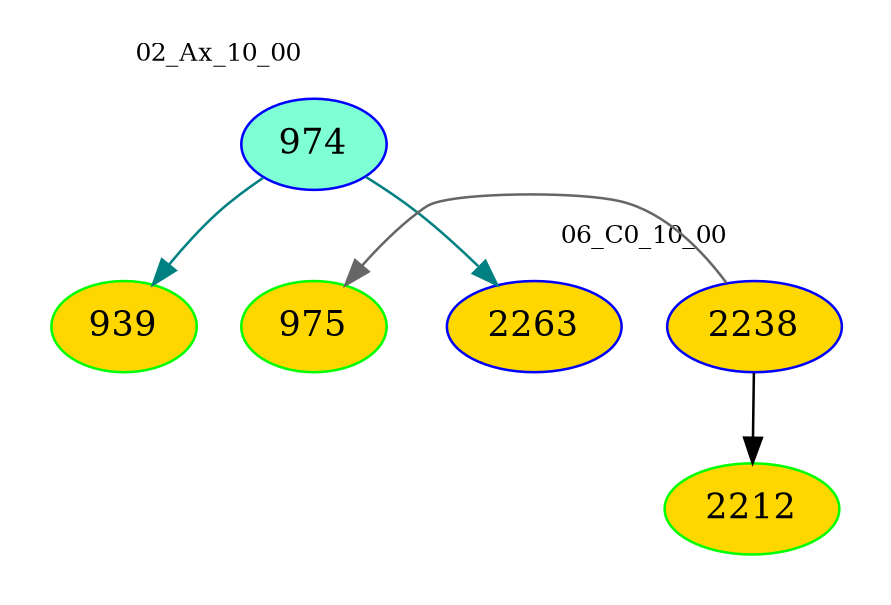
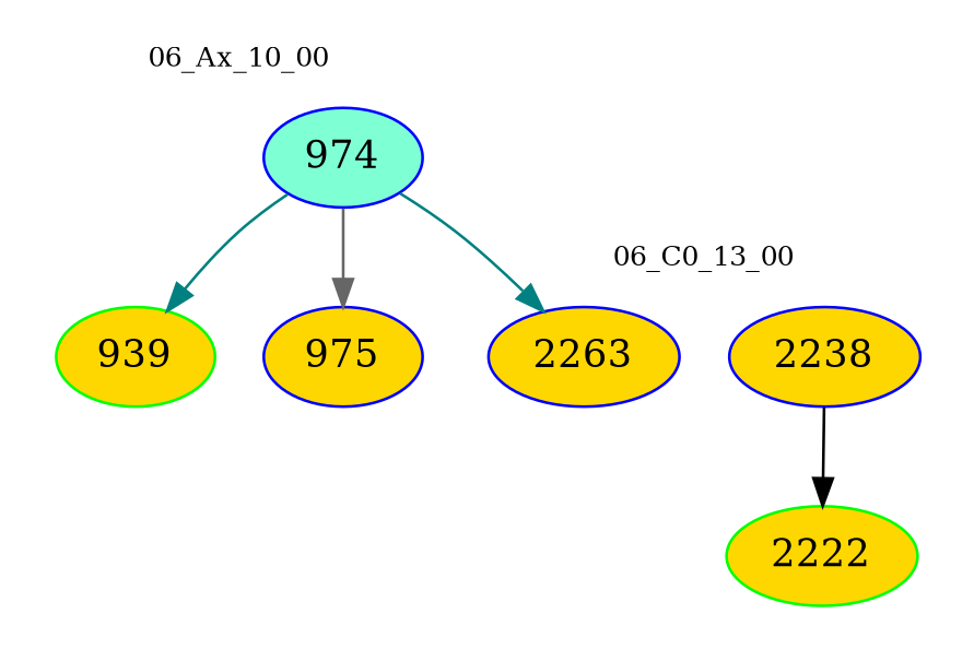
  digraph {
    fontname="DejaVu Serif"
    node [color=blue fillcolor=gold fontname="DejaVu Serif" style=filled]
    edge [color=teal fontname="DejaVu Serif"]
    n1 [fillcolor=aquamarine label=974]
    n2 [color=green label=939]
-   n3 [color=green label=975]
+   n3 [label=975]
    n4 [label=2238]
-   n5 [color=green label=2212]
+   n5 [color=green label=2222]
    n6 [label=2263]
    subgraph cluster_1 {
      color=white
      fontsize=10
-     label="02_Ax_10_00"
+     label="06_Ax_10_00"
      n1
      n2
      n3
    }
    subgraph cluster_2 {
      color=white
      fontsize=10
-     label="06_C0_10_00"
+     label="06_C0_13_00"
      n4
      n5
      n6
    }
    n1 -> n2
-   n4 -> n3 [color=gray40]
+   n1 -> n3 [color=gray40]
    n1 -> n6
    n4 -> n5 [color=black]
  }
